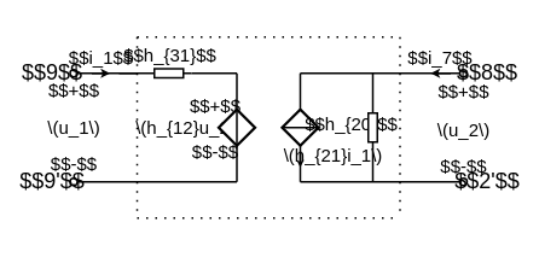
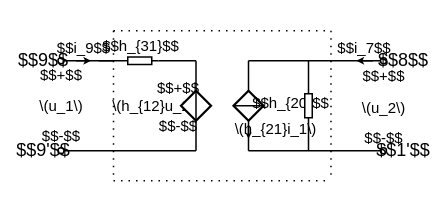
  <mxCell id="0" />
  <mxCell id="1" parent="0" />
  <mxCell id="2" value="$$9'$$" style="text;html=1;align=center;verticalAlign=middle;resizable=1;points=[];autosize=1;strokeColor=none;fillColor=none;movable=1;rotatable=1;deletable=1;editable=1;connectable=0;" parent="1" vertex="1"><mxGeometry x="20" y="90" width="15" height="20" as="geometry" /></mxCell>
  <mxCell id="3" value="$$9$$" style="text;html=1;align=center;verticalAlign=middle;resizable=1;points=[];autosize=1;strokeColor=none;fillColor=none;movable=1;rotatable=1;deletable=1;editable=1;connectable=0;" parent="1" vertex="1"><mxGeometry x="20" y="30" width="15" height="20" as="geometry" /></mxCell>
  <mxCell id="4" value="\(u_2\)" style="text;html=1;resizable=1;autosize=1;align=center;verticalAlign=middle;points=[];fillColor=none;strokeColor=none;rounded=0;comic=0;movable=1;rotatable=1;deletable=1;editable=1;connectable=0;fontSize=10;" parent="1" vertex="1"><mxGeometry x="245" y="61" width="20" height="20" as="geometry" /></mxCell>
  <mxCell id="5" value="$$-$$" style="text;resizable=1;autosize=1;align=center;verticalAlign=middle;points=[];fillColor=none;strokeColor=none;rounded=0;html=1;imageAspect=1;noLabel=0;recursiveResize=1;expand=1;editable=1;movable=1;rotatable=1;deletable=1;connectable=0;comic=0;fontSize=10;" parent="1" vertex="1"><mxGeometry x="110" y="75" width="15" height="15" as="geometry" /></mxCell>
  <mxCell id="6" value="$$+$$" style="text;html=1;resizable=1;autosize=1;align=center;verticalAlign=middle;points=[];fillColor=none;strokeColor=none;rounded=0;movable=1;rotatable=1;deletable=1;editable=1;connectable=0;fontSize=10;" parent="1" vertex="1"><mxGeometry x="110" y="50" width="15" height="15" as="geometry" /></mxCell>
  <mxCell id="7" value="$$h_{31}$$" style="text;html=1;resizable=1;autosize=1;align=center;verticalAlign=middle;points=[];fillColor=none;strokeColor=none;rounded=0;fontSize=10;movable=1;rotatable=1;deletable=1;editable=1;connectable=0;" parent="1" vertex="1"><mxGeometry x="80" y="20" width="25" height="20" as="geometry" /></mxCell>
  <mxCell id="8" value="" style="endArrow=none;html=1;rounded=0;fontSize=10;startSize=4;endSize=4;entryX=1;entryY=0.5;entryDx=0;entryDy=0;entryPerimeter=0;" parent="1" target="9" edge="1"><mxGeometry width="50" height="50" relative="1" as="geometry"><mxPoint x="65" y="40" as="sourcePoint" /><mxPoint x="234.5" y="-49.5" as="targetPoint" /></mxGeometry></mxCell>
  <mxCell id="9" value="" style="pointerEvents=1;verticalLabelPosition=bottom;shadow=0;dashed=0;align=center;html=1;verticalAlign=top;shape=mxgraph.electrical.resistors.resistor_1;fontSize=10;direction=west;" parent="1" vertex="1"><mxGeometry x="80" y="37.5" width="25" height="5" as="geometry" /></mxCell>
  <mxCell id="10" value="" style="endArrow=none;html=1;rounded=0;fontSize=10;startSize=4;endSize=4;exitX=0;exitY=0.5;exitDx=0;exitDy=0;exitPerimeter=0;" parent="1" source="9" edge="1"><mxGeometry width="50" height="50" relative="1" as="geometry"><mxPoint x="192" y="-64.5" as="sourcePoint" /><mxPoint x="130" y="40" as="targetPoint" /></mxGeometry></mxCell>
  <mxCell id="11" value="" style="endArrow=oval;html=1;rounded=0;fontSize=10;startSize=4;endSize=4;endFill=0;" parent="1" edge="1"><mxGeometry width="50" height="50" relative="1" as="geometry"><mxPoint x="75" y="40" as="sourcePoint" /><mxPoint x="40" y="40" as="targetPoint" /></mxGeometry></mxCell>
  <mxCell id="12" value="" style="endArrow=classic;html=1;rounded=0;fontSize=10;endSize=2;" parent="1" edge="1"><mxGeometry width="50" height="50" relative="1" as="geometry"><mxPoint x="50" y="40" as="sourcePoint" /><mxPoint x="60" y="40" as="targetPoint" /></mxGeometry></mxCell>
- <mxCell id="13" value="$$i_1$$" style="text;html=1;resizable=1;autosize=1;align=center;verticalAlign=middle;points=[];fillColor=none;strokeColor=none;rounded=0;fontSize=10;movable=1;rotatable=1;deletable=1;editable=1;connectable=0;" parent="1" vertex="1"><mxGeometry x="45" y="21" width="20" height="20" as="geometry" /></mxCell>
+ <mxCell id="13" value="$$i_9$$" style="text;html=1;resizable=1;autosize=1;align=center;verticalAlign=middle;points=[];fillColor=none;strokeColor=none;rounded=0;fontSize=10;movable=1;rotatable=1;deletable=1;editable=1;connectable=0;" parent="1" vertex="1"><mxGeometry x="45" y="21" width="20" height="20" as="geometry" /></mxCell>
  <mxCell id="14" value="" style="endArrow=oval;html=1;rounded=0;fontSize=10;startSize=4;endSize=4;endFill=0;" parent="1" edge="1"><mxGeometry width="50" height="50" relative="1" as="geometry"><mxPoint x="130" y="100" as="sourcePoint" /><mxPoint x="40" y="100" as="targetPoint" /></mxGeometry></mxCell>
  <mxCell id="15" value="\(h_{12}u_2\)" style="text;html=1;resizable=1;autosize=1;align=center;verticalAlign=middle;points=[];fillColor=none;strokeColor=none;rounded=0;comic=0;movable=1;rotatable=1;deletable=1;editable=1;connectable=0;fontSize=10;" parent="1" vertex="1"><mxGeometry x="85" y="60" width="35" height="20" as="geometry" /></mxCell>
  <mxCell id="16" value="$$+$$" style="text;html=1;resizable=1;autosize=1;align=center;verticalAlign=middle;points=[];fillColor=none;strokeColor=none;rounded=0;movable=1;rotatable=1;deletable=1;editable=1;connectable=0;fontSize=10;" parent="1" vertex="1"><mxGeometry x="32" y="43" width="15" height="12" as="geometry" /></mxCell>
  <mxCell id="17" value="$$-$$" style="text;resizable=1;autosize=1;align=center;verticalAlign=middle;points=[];fillColor=none;strokeColor=none;rounded=0;html=1;imageAspect=1;noLabel=0;recursiveResize=1;expand=1;editable=1;movable=1;rotatable=1;deletable=1;connectable=0;comic=0;fontSize=10;" parent="1" vertex="1"><mxGeometry x="32" y="85" width="15" height="9" as="geometry" /></mxCell>
  <mxCell id="18" value="\(u_1\)" style="text;html=1;resizable=1;autosize=1;align=center;verticalAlign=middle;points=[];fillColor=none;strokeColor=none;rounded=0;comic=0;movable=1;rotatable=1;deletable=1;editable=1;connectable=0;fontSize=10;" parent="1" vertex="1"><mxGeometry x="30" y="60" width="20" height="20" as="geometry" /></mxCell>
  <mxCell id="19" value="" style="endArrow=oval;html=1;rounded=0;fontSize=10;startSize=4;endSize=4;endFill=0;" parent="1" edge="1"><mxGeometry width="50" height="50" relative="1" as="geometry"><mxPoint x="165" y="40" as="sourcePoint" /><mxPoint x="255" y="40" as="targetPoint" /></mxGeometry></mxCell>
  <mxCell id="20" value="" style="endArrow=classic;html=1;rounded=0;fontSize=10;endSize=2;" parent="1" edge="1"><mxGeometry width="50" height="50" relative="1" as="geometry"><mxPoint x="248" y="40" as="sourcePoint" /><mxPoint x="237" y="40" as="targetPoint" /></mxGeometry></mxCell>
  <mxCell id="21" value="$$i_7$$" style="text;html=1;resizable=1;autosize=1;align=center;verticalAlign=middle;points=[];fillColor=none;strokeColor=none;rounded=0;fontSize=10;movable=1;rotatable=1;deletable=1;editable=1;connectable=0;" parent="1" vertex="1"><mxGeometry x="232" y="21" width="20" height="20" as="geometry" /></mxCell>
  <mxCell id="22" value="" style="endArrow=oval;html=1;rounded=0;fontSize=10;startSize=4;endSize=4;endFill=0;" parent="1" edge="1"><mxGeometry width="50" height="50" relative="1" as="geometry"><mxPoint x="165" y="100" as="sourcePoint" /><mxPoint x="255" y="100" as="targetPoint" /></mxGeometry></mxCell>
  <mxCell id="23" value="$$+$$" style="text;html=1;resizable=1;autosize=1;align=center;verticalAlign=middle;points=[];fillColor=none;strokeColor=none;rounded=0;movable=1;rotatable=1;deletable=1;editable=1;connectable=0;fontSize=10;" parent="1" vertex="1"><mxGeometry x="247" y="44" width="15" height="12" as="geometry" /></mxCell>
  <mxCell id="24" value="$$-$$" style="text;resizable=1;autosize=1;align=center;verticalAlign=middle;points=[];fillColor=none;strokeColor=none;rounded=0;html=1;imageAspect=1;noLabel=0;recursiveResize=1;expand=1;editable=1;movable=1;rotatable=1;deletable=1;connectable=0;comic=0;fontSize=10;" parent="1" vertex="1"><mxGeometry x="247" y="86" width="15" height="9" as="geometry" /></mxCell>
  <mxCell id="25" value="" style="pointerEvents=1;verticalLabelPosition=bottom;shadow=0;dashed=0;align=center;html=1;verticalAlign=top;shape=mxgraph.electrical.signal_sources.source;aspect=fixed;points=[[0.5,0,0],[1,0.5,0],[0.5,1,0],[0,0.5,0]];elSignalType=none;elSourceType=dependent;strokeWidth=1.5;direction=south;" parent="1" vertex="1"><mxGeometry x="120" y="60" width="20" height="20" as="geometry" /></mxCell>
  <mxCell id="26" value="" style="endArrow=none;html=1;rounded=0;fontSize=12;startSize=4;endSize=1;strokeWidth=1;jumpStyle=none;jumpSize=6;entryX=0;entryY=0.5;entryDx=0;entryDy=0;entryPerimeter=0;exitX=1;exitY=0.5;exitDx=0;exitDy=0;exitPerimeter=0;" parent="1" source="25" target="25" edge="1"><mxGeometry width="50" height="50" relative="1" as="geometry"><mxPoint x="100" y="74.58" as="sourcePoint" /><mxPoint x="160" y="4.58" as="targetPoint" /></mxGeometry></mxCell>
  <mxCell id="27" value="" style="endArrow=none;html=1;rounded=0;exitX=0;exitY=0.5;exitDx=0;exitDy=0;exitPerimeter=0;" parent="1" source="25" edge="1"><mxGeometry width="50" height="50" relative="1" as="geometry"><mxPoint x="140" y="89.58" as="sourcePoint" /><mxPoint x="130" y="40" as="targetPoint" /></mxGeometry></mxCell>
  <mxCell id="28" value="" style="endArrow=none;html=1;rounded=0;entryX=1;entryY=0.5;entryDx=0;entryDy=0;entryPerimeter=0;" parent="1" target="25" edge="1"><mxGeometry width="50" height="50" relative="1" as="geometry"><mxPoint x="130" y="100" as="sourcePoint" /><mxPoint x="225" y="100" as="targetPoint" /></mxGeometry></mxCell>
  <mxCell id="29" value="$$8$$" style="text;html=1;align=center;verticalAlign=middle;resizable=1;points=[];autosize=1;strokeColor=none;fillColor=none;movable=1;rotatable=1;deletable=1;editable=1;connectable=1;" parent="1" vertex="1"><mxGeometry x="260" y="30" width="15" height="20" as="geometry" /></mxCell>
- <mxCell id="30" value="$$2'$$" style="text;html=1;align=center;verticalAlign=middle;resizable=1;points=[];autosize=1;strokeColor=none;fillColor=none;movable=1;rotatable=1;deletable=1;editable=1;connectable=1;" parent="1" vertex="1"><mxGeometry x="260" y="90" width="15" height="20" as="geometry" /></mxCell>
+ <mxCell id="30" value="$$1'$$" style="text;html=1;align=center;verticalAlign=middle;resizable=1;points=[];autosize=1;strokeColor=none;fillColor=none;movable=1;rotatable=1;deletable=1;editable=1;connectable=1;" parent="1" vertex="1"><mxGeometry x="260" y="90" width="15" height="20" as="geometry" /></mxCell>
  <mxCell id="31" value="" style="endArrow=none;html=1;rounded=0;dashed=1;dashPattern=1 4;" parent="1" edge="1"><mxGeometry width="50" height="50" relative="1" as="geometry"><mxPoint x="75" y="20" as="sourcePoint" /><mxPoint x="220" y="20" as="targetPoint" /></mxGeometry></mxCell>
  <mxCell id="32" value="" style="endArrow=none;html=1;rounded=0;dashed=1;dashPattern=1 4;" parent="1" edge="1"><mxGeometry width="50" height="50" relative="1" as="geometry"><mxPoint x="75" y="120" as="sourcePoint" /><mxPoint x="220" y="120" as="targetPoint" /></mxGeometry></mxCell>
  <mxCell id="33" value="" style="endArrow=none;html=1;rounded=0;dashed=1;dashPattern=1 4;" parent="1" edge="1"><mxGeometry width="50" height="50" relative="1" as="geometry"><mxPoint x="75" y="20" as="sourcePoint" /><mxPoint x="75" y="120" as="targetPoint" /></mxGeometry></mxCell>
  <mxCell id="34" value="" style="endArrow=none;html=1;rounded=0;dashed=1;dashPattern=1 4;" parent="1" edge="1"><mxGeometry width="50" height="50" relative="1" as="geometry"><mxPoint x="220" y="20" as="sourcePoint" /><mxPoint x="220" y="120" as="targetPoint" /></mxGeometry></mxCell>
  <mxCell id="35" value="" style="pointerEvents=1;verticalLabelPosition=bottom;shadow=0;dashed=0;align=center;html=1;verticalAlign=top;shape=mxgraph.electrical.signal_sources.source;aspect=fixed;points=[[0.5,0,0],[1,0.5,0],[0.5,1,0],[0,0.5,0]];elSignalType=none;elSourceType=dependent;strokeWidth=1.5;direction=south;" vertex="1" parent="1"><mxGeometry x="155" y="60" width="20" height="20" as="geometry" /></mxCell>
  <mxCell id="36" value="" style="endArrow=none;html=1;rounded=0;fontSize=12;startSize=4;endSize=1;strokeWidth=1;jumpStyle=none;jumpSize=6;entryX=0.5;entryY=0;entryDx=0;entryDy=0;entryPerimeter=0;exitX=0.5;exitY=1;exitDx=0;exitDy=0;exitPerimeter=0;" edge="1" parent="1" source="35" target="35"><mxGeometry width="50" height="50" relative="1" as="geometry"><mxPoint x="135" y="74.58" as="sourcePoint" /><mxPoint x="195" y="4.58" as="targetPoint" /></mxGeometry></mxCell>
  <mxCell id="37" value="" style="endArrow=none;html=1;rounded=0;exitX=0;exitY=0.5;exitDx=0;exitDy=0;exitPerimeter=0;" edge="1" parent="1" source="35"><mxGeometry width="50" height="50" relative="1" as="geometry"><mxPoint x="175" y="89.58" as="sourcePoint" /><mxPoint x="165" y="40" as="targetPoint" /></mxGeometry></mxCell>
  <mxCell id="38" value="" style="endArrow=none;html=1;rounded=0;entryX=1;entryY=0.5;entryDx=0;entryDy=0;entryPerimeter=0;" edge="1" parent="1" target="35"><mxGeometry width="50" height="50" relative="1" as="geometry"><mxPoint x="165" y="100" as="sourcePoint" /><mxPoint x="260" y="100" as="targetPoint" /></mxGeometry></mxCell>
  <mxCell id="39" value="" style="endArrow=classic;html=1;rounded=0;fontSize=12;startSize=4;endSize=1;strokeWidth=1;jumpSize=6;" edge="1" parent="1"><mxGeometry width="50" height="50" relative="1" as="geometry"><mxPoint x="165" y="83" as="sourcePoint" /><mxPoint x="165" y="92" as="targetPoint" /></mxGeometry></mxCell>
  <mxCell id="40" value="\(h_{21}i_1\)" style="text;html=1;resizable=1;autosize=1;align=center;verticalAlign=middle;points=[];fillColor=none;strokeColor=none;rounded=0;comic=0;movable=1;rotatable=1;deletable=1;editable=1;connectable=0;fontSize=10;" vertex="1" parent="1"><mxGeometry x="165" y="75" width="35" height="20" as="geometry" /></mxCell>
  <mxCell id="41" value="$$h_{20}$$" style="text;html=1;resizable=1;autosize=1;align=center;verticalAlign=middle;points=[];fillColor=none;strokeColor=none;rounded=0;fontSize=10;movable=1;rotatable=1;deletable=1;editable=1;connectable=0;" vertex="1" parent="1"><mxGeometry x="180" y="57.5" width="25" height="20" as="geometry" /></mxCell>
  <mxCell id="42" value="" style="endArrow=none;html=1;rounded=0;fontSize=10;startSize=4;endSize=4;entryX=1;entryY=0.5;entryDx=0;entryDy=0;entryPerimeter=0;" edge="1" parent="1" target="43"><mxGeometry width="50" height="50" relative="1" as="geometry"><mxPoint x="205" y="40" as="sourcePoint" /><mxPoint x="349.5" y="-49.5" as="targetPoint" /></mxGeometry></mxCell>
  <mxCell id="43" value="" style="pointerEvents=1;verticalLabelPosition=bottom;shadow=0;dashed=0;align=center;html=1;verticalAlign=top;shape=mxgraph.electrical.resistors.resistor_1;fontSize=10;direction=north;" vertex="1" parent="1"><mxGeometry x="202.5" y="57.5" width="5" height="25" as="geometry" /></mxCell>
  <mxCell id="44" value="" style="endArrow=none;html=1;rounded=0;fontSize=10;startSize=4;endSize=4;exitX=0;exitY=0.5;exitDx=0;exitDy=0;exitPerimeter=0;" edge="1" parent="1" source="43"><mxGeometry width="50" height="50" relative="1" as="geometry"><mxPoint x="307" y="-64.5" as="sourcePoint" /><mxPoint x="205" y="100" as="targetPoint" /></mxGeometry></mxCell>
